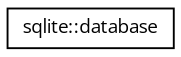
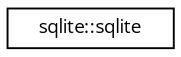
  digraph {
    rankdir=TB
    fontname="Open Sans"
-   n1 [color=black fillcolor=white fontname="Open Sans" fontsize=10 height=0.2 label="sqlite::database" shape=record style=filled width=0.4]
+   n1 [color=black fillcolor=white fontname="Open Sans" fontsize=10 height=0.2 label="sqlite::sqlite" shape=record style=filled width=0.4]
  }
